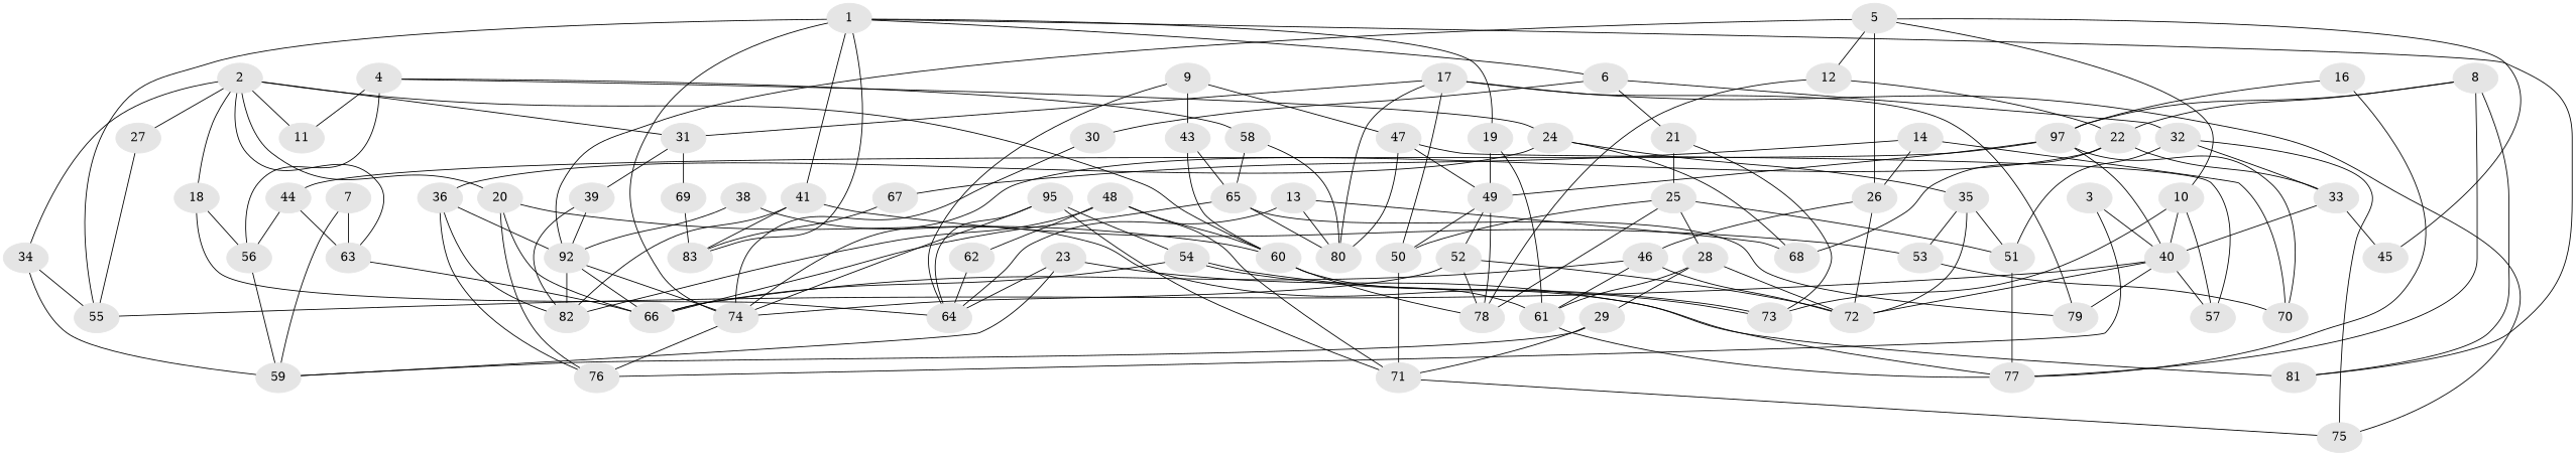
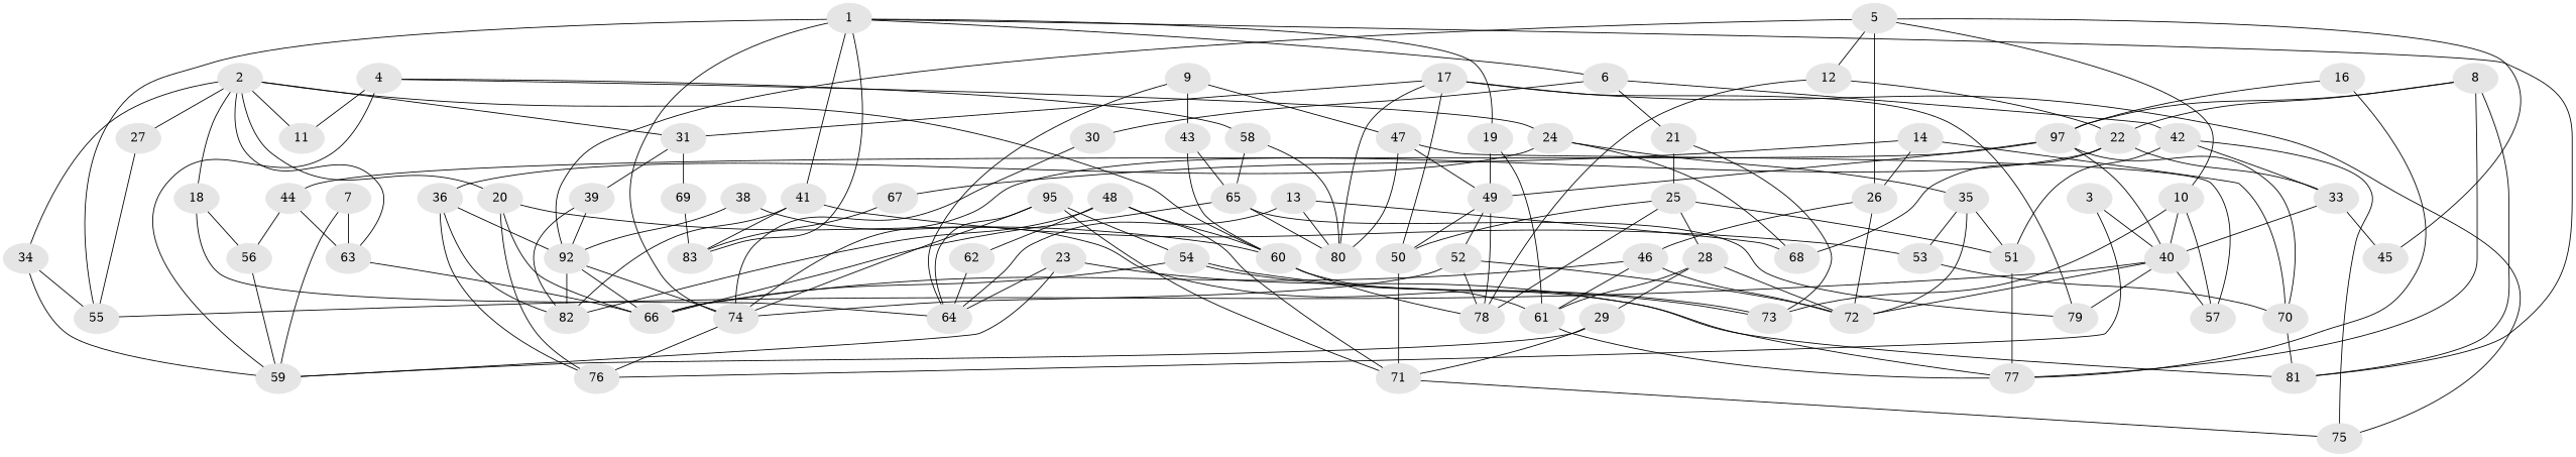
  graph {
    node [color=gray90 style=filled]
    1
    6
    19
    41
    55
    74
    81
    83
    21
    30
-   32
+   32 [label=42]
    49
    61
    53
    82
    76
    2
    11
    18
    20
    27
    31
    34
    60
    63
    64
    56
    66
    39
    69
    59
    78
    3
    40
    57
    79
    72
    4
    24
    58
    68
    35
    36
    80
    65
    5
    10
    12
    26
    n50 [label=92]
    45
    73
    22
    46
    25
    75
    33
    51
    7
    8
    n61 [label=97]
    77
    70
    44
    9
    43
    47
    13
    14
    67
    n71 [label=95]
    54
    71
    16
    17
    50
    52
    28
    23
    29
    38
    48
    62
    1 -- 6
    1 -- 19
    1 -- 41
    1 -- 55
    1 -- 74
    1 -- 81
    1 -- 83
    6 -- 21
    6 -- 30
    6 -- 32
    19 -- 49
    19 -- 61
    41 -- 83
    41 -- 53
    41 -- 82
    74 -- 76
    21 -- 73
    21 -- 25
    30 -- 74
    32 -- 75
    32 -- 33
    32 -- 51
    49 -- 78
    49 -- 50
    49 -- 52
    61 -- 77
    53 -- 70
    2 -- 11
    2 -- 18
    2 -- 20
    2 -- 27
    2 -- 31
    2 -- 34
    2 -- 60
    2 -- 63
    18 -- 64
    18 -- 56
    20 -- 76
    20 -- 60
    20 -- 66
    27 -- 55
    31 -- 39
    31 -- 69
    34 -- 55
    34 -- 59
    60 -- 61
    60 -- 78
    63 -- 66
    56 -- 59
    39 -- 82
    39 -- n50
    69 -- 83
    3 -- 76
    3 -- 40
    40 -- 55
    40 -- 57
    40 -- 79
    40 -- 72
    4 -- 11
-   4 -- 56
+   4 -- 59
    4 -- 24
    4 -- 58
    24 -- 68
    24 -- 35
    24 -- 36
    58 -- 80
    58 -- 65
    35 -- 53
    35 -- 72
    35 -- 51
    36 -- 82
    36 -- 76
    36 -- n50
    65 -- 66
    65 -- 79
    65 -- 80
    5 -- 10
    5 -- 12
    5 -- 26
    5 -- n50
    5 -- 45
    10 -- 40
    10 -- 57
    10 -- 73
    12 -- 78
    12 -- 22
    26 -- 72
    26 -- 46
    n50 -- 74
    n50 -- 82
    n50 -- 66
    22 -- 74
    22 -- 68
    22 -- 33
    46 -- 61
    46 -- 66
    46 -- 72
    25 -- 78
    25 -- 51
    25 -- 50
    25 -- 28
    33 -- 40
    33 -- 45
    51 -- 77
    7 -- 63
    7 -- 59
    8 -- 81
    8 -- 22
    8 -- n61
    8 -- 77
    n61 -- 49
    n61 -- 40
    n61 -- 70
    n61 -- 44
+   70 -- 81
    44 -- 63
    44 -- 56
    9 -- 64
    9 -- 43
    9 -- 47
    43 -- 60
    43 -- 65
    47 -- 49
    47 -- 57
    47 -- 80
    13 -- 64
    13 -- 68
    13 -- 80
    14 -- 26
    14 -- 70
    14 -- 67
    67 -- 83
    n71 -- 74
    n71 -- 64
    n71 -- 54
    n71 -- 71
    54 -- 66
    54 -- 73
    54 -- 73
    71 -- 75
    16 -- n61
    16 -- 77
    17 -- 31
    17 -- 79
    17 -- 80
    17 -- 75
    17 -- 50
    50 -- 71
    52 -- 74
    52 -- 78
    52 -- 72
    28 -- 61
    28 -- 72
    28 -- 29
    23 -- 81
    23 -- 64
    23 -- 59
    29 -- 59
    29 -- 71
    38 -- n50
    38 -- 77
    48 -- 82
    48 -- 60
    48 -- 71
    48 -- 62
    62 -- 64
  }
